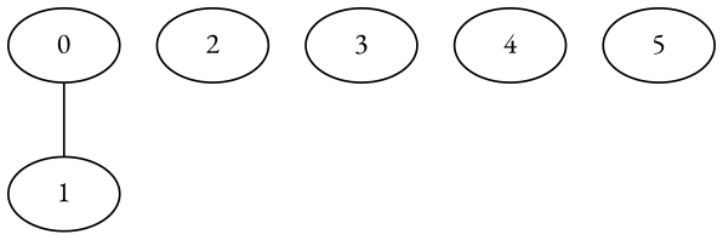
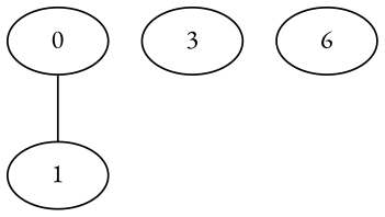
  graph {
    fontname="EB Garamond"
    node [fontname="EB Garamond"]
    0
    1
-   2
    3
-   4
-   5
+   5 [label=6]
    0 -- 1 [weight=8675309.000000 fontname="EB Garamond"]
  }
